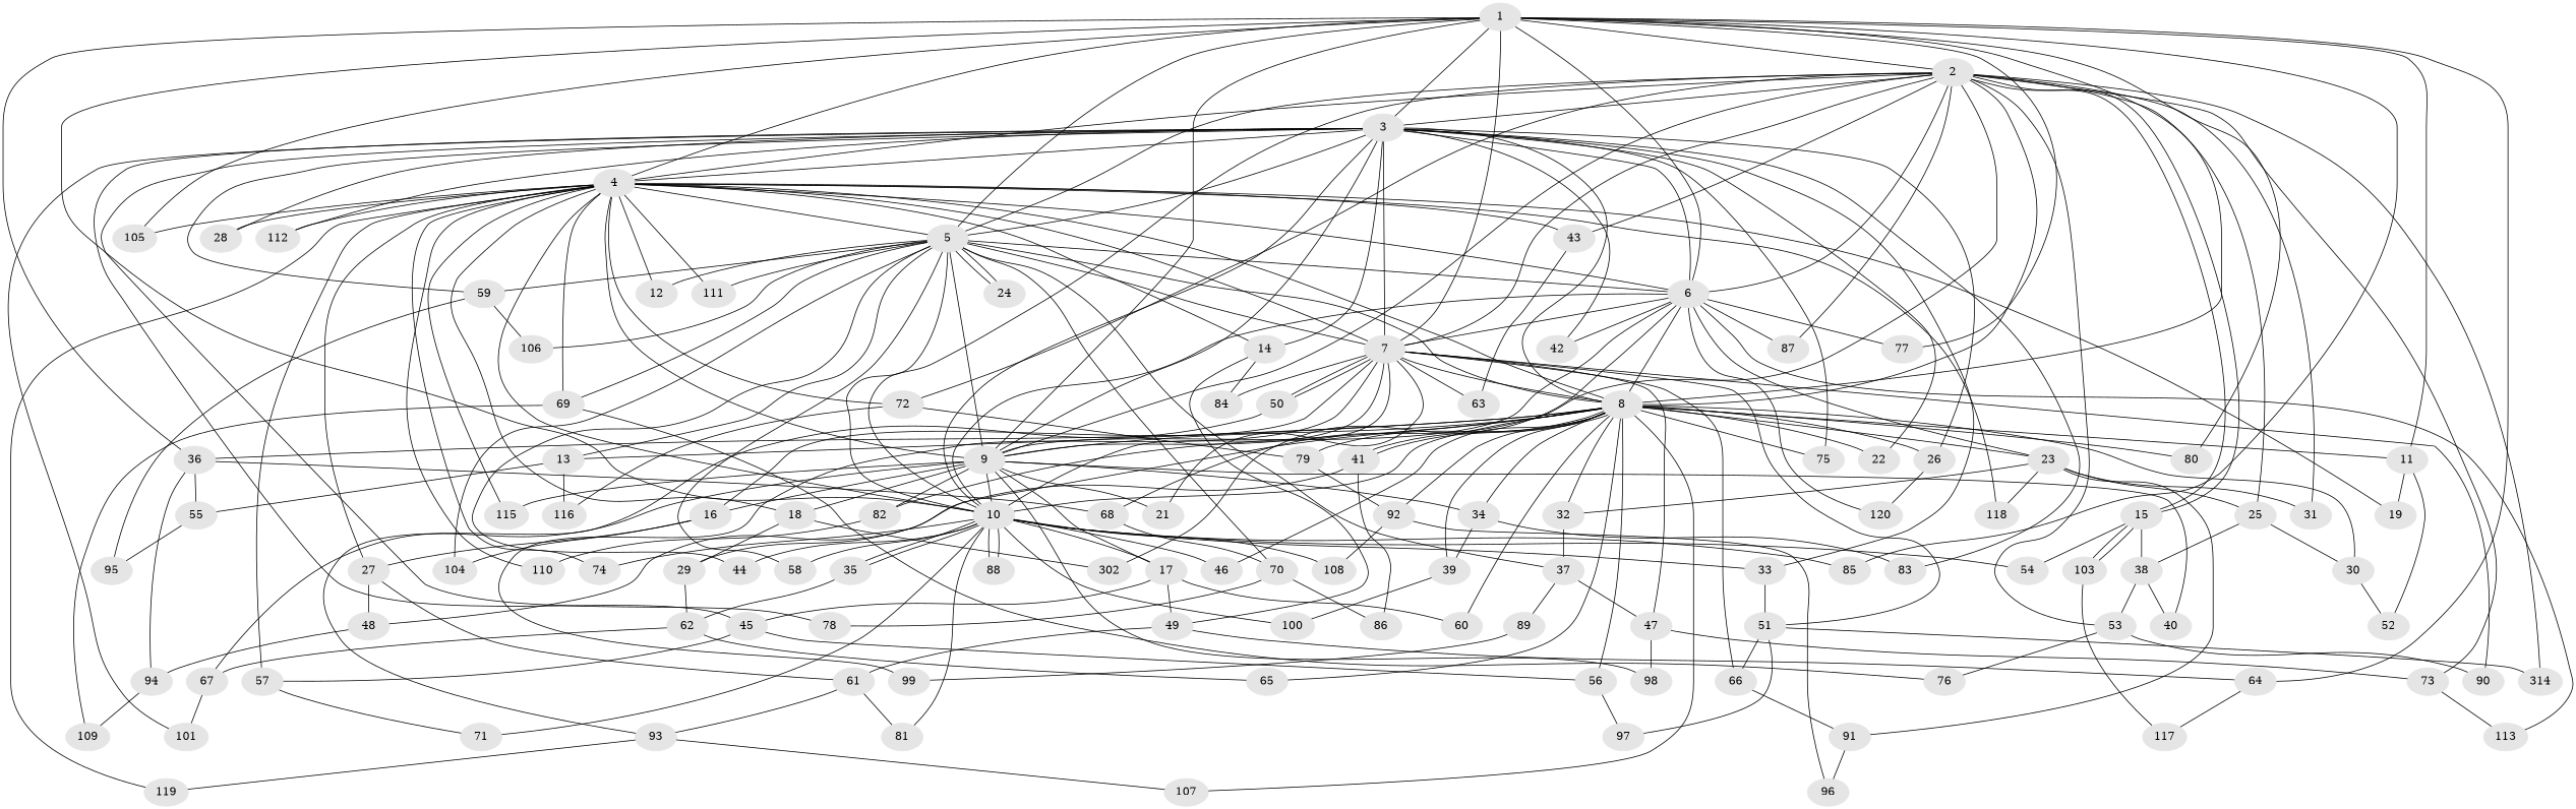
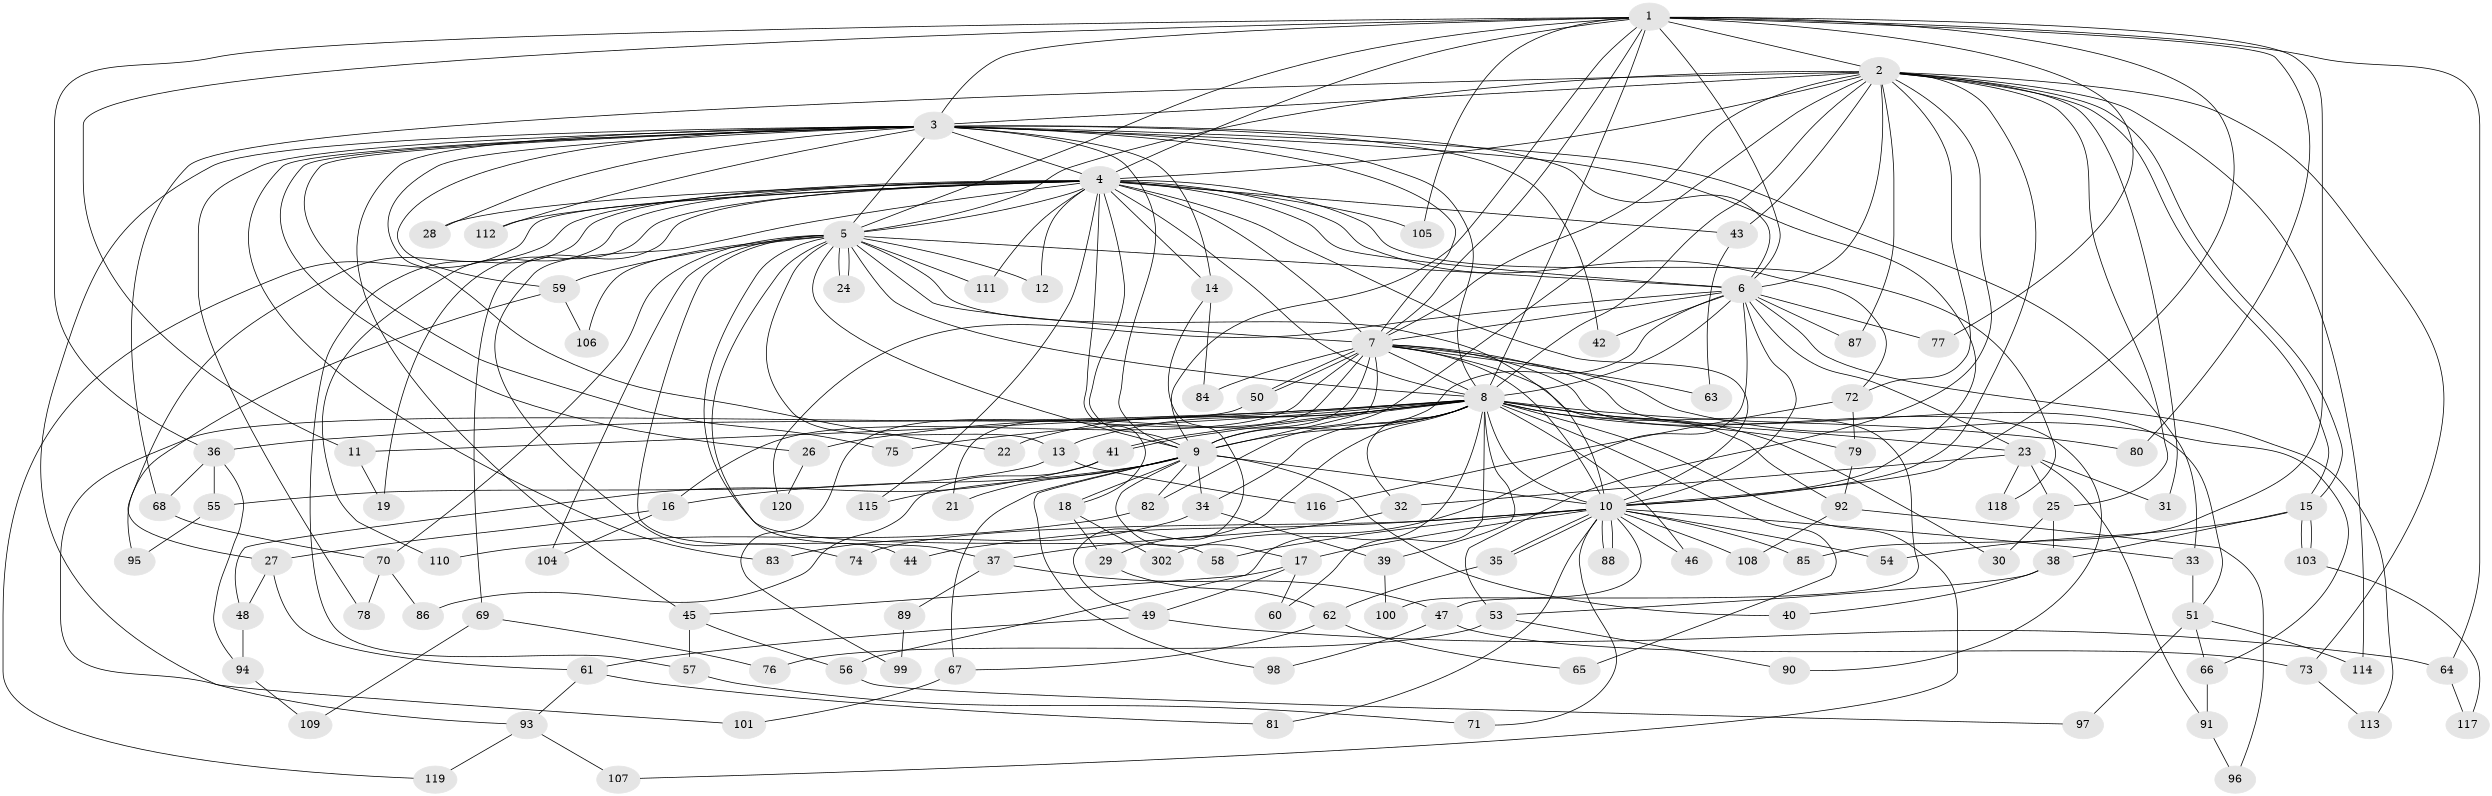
  graph {
    node [color=gray90 style=filled]
    1
    2
    3
    4
    5
    6
    7
    8
    9
    10
    11
    36
    64
    77
    80
    85
    105
    15
    25
    31
    43
    53
    68
    72
    73
    87
-   114 [label=314]
+   114
    14
    22
    26
    28
    33
    42
    45
    59
    75
    78
    83
    101
    112
    12
    18
    19
    27
    57
    69
    74
    110
    111
    115
    118
    119
    13
    24
    37
    44
    58
    70
    104
    106
    23
    n62 [label=302]
    113
    120
    16
    21
    47
    50
    51
    63
    66
    84
    90
    99
    29
    30
    32
    34
    39
    41
    46
    56
    60
    65
    79
    82
    92
    107
    17
    40
    67
    98
    35
    54
    71
    81
    88
    100
    108
-   52
    55
    94
    117
    38
    103
    76
    116
    49
    95
    48
    61
    109
    89
    86
    91
    93
    97
    62
    96
    1 -- 2
    1 -- 3
    1 -- 4
    1 -- 5
    1 -- 6
    1 -- 7
    1 -- 8
    1 -- 9
    1 -- 10
    1 -- 11
    1 -- 36
    1 -- 64
    1 -- 77
    1 -- 80
    1 -- 85
    1 -- 105
    2 -- 3
    2 -- 4
    2 -- 5
    2 -- 6
    2 -- 7
    2 -- 8
    2 -- 9
    2 -- 10
    2 -- 15
    2 -- 15
    2 -- 25
    2 -- 31
    2 -- 43
    2 -- 53
    2 -- 68
    2 -- 72
    2 -- 73
    2 -- 87
    2 -- 114
    3 -- 4
    3 -- 5
    3 -- 6
    3 -- 7
    3 -- 8
    3 -- 9
    3 -- 10
    3 -- 14
    3 -- 22
    3 -- 26
    3 -- 28
    3 -- 33
    3 -- 42
    3 -- 45
    3 -- 59
    3 -- 75
    3 -- 78
    3 -- 83
    3 -- 101
    3 -- 112
    4 -- 5
    4 -- 6
    4 -- 7
    4 -- 8
    4 -- 9
    4 -- 10
    4 -- 105
    4 -- 43
    4 -- 72
    4 -- 14
    4 -- 28
    4 -- 112
    4 -- 12
    4 -- 18
    4 -- 19
    4 -- 27
    4 -- 57
    4 -- 69
    4 -- 74
    4 -- 110
    4 -- 111
    4 -- 115
    4 -- 118
    4 -- 119
    5 -- 6
    5 -- 7
    5 -- 8
    5 -- 9
    5 -- 10
    5 -- 59
    5 -- 12
-   5 -- 69
    5 -- 111
    5 -- 13
    5 -- 24
    5 -- 24
    5 -- 37
    5 -- 44
    5 -- 58
    5 -- 70
    5 -- 104
    5 -- 106
    6 -- 7
    6 -- 8
    6 -- 9
    6 -- 10
    6 -- 77
    6 -- 87
    6 -- 42
    6 -- 23
    6 -- n62
    6 -- 113
    6 -- 120
    7 -- 8
    7 -- 9
    7 -- 10
    7 -- 16
    7 -- 21
    7 -- 47
    7 -- 50
    7 -- 50
    7 -- 51
    7 -- 63
    7 -- 66
    7 -- 84
    7 -- 90
    7 -- 99
    8 -- 9
    8 -- 10
    8 -- 11
    8 -- 36
    8 -- 80
    8 -- 22
    8 -- 26
    8 -- 75
    8 -- 13
    8 -- 23
    8 -- 29
    8 -- 30
    8 -- 32
    8 -- 34
    8 -- 39
    8 -- 41
    8 -- 41
    8 -- 46
    8 -- 56
    8 -- 60
    8 -- 65
    8 -- 79
    8 -- 82
    8 -- 92
    8 -- 107
    9 -- 10
    9 -- 18
    9 -- 115
    9 -- 16
    9 -- 21
    9 -- 34
    9 -- 82
    9 -- 17
    9 -- 40
    9 -- 67
    9 -- 98
    10 -- 85
    10 -- 33
    10 -- 74
    10 -- 44
    10 -- 58
    10 -- 46
    10 -- 17
    10 -- 35
    10 -- 35
    10 -- 54
    10 -- 71
    10 -- 81
    10 -- 88
    10 -- 88
    10 -- 100
    10 -- 108
    11 -- 19
-   11 -- 52
    36 -- 68
    36 -- 55
    36 -- 94
    64 -- 117
    15 -- 54
    15 -- 38
    15 -- 103
    15 -- 103
    25 -- 30
    25 -- 38
    43 -- 63
    53 -- 90
    53 -- 76
    68 -- 70
    72 -- 79
    72 -- 116
    73 -- 113
    14 -- 84
    14 -- 49
    26 -- 120
    33 -- 51
    45 -- 57
    45 -- 56
    59 -- 106
    59 -- 95
    18 -- n62
    18 -- 29
    27 -- 48
    27 -- 61
    57 -- 71
    69 -- 76
    69 -- 109
    13 -- 55
    13 -- 116
    37 -- 47
    37 -- 89
    70 -- 78
    70 -- 86
    23 -- 25
    23 -- 31
    23 -- 118
    23 -- 32
    23 -- 91
    16 -- 27
    16 -- 104
    47 -- 73
    47 -- 98
    50 -- 93
    51 -- 114
    51 -- 66
    51 -- 97
    66 -- 91
    29 -- 62
-   30 -- 52
    32 -- 37
    34 -- 83
    34 -- 39
    39 -- 100
    41 -- 48
    41 -- 86
    56 -- 97
    79 -- 92
    82 -- 110
    92 -- 108
    92 -- 96
    17 -- 45
    17 -- 60
    17 -- 49
    67 -- 101
    35 -- 62
    55 -- 95
    94 -- 109
    38 -- 53
    38 -- 40
    103 -- 117
    49 -- 64
    49 -- 61
    48 -- 94
    61 -- 81
    61 -- 93
    89 -- 99
    91 -- 96
    93 -- 119
    93 -- 107
    62 -- 65
    62 -- 67
  }
